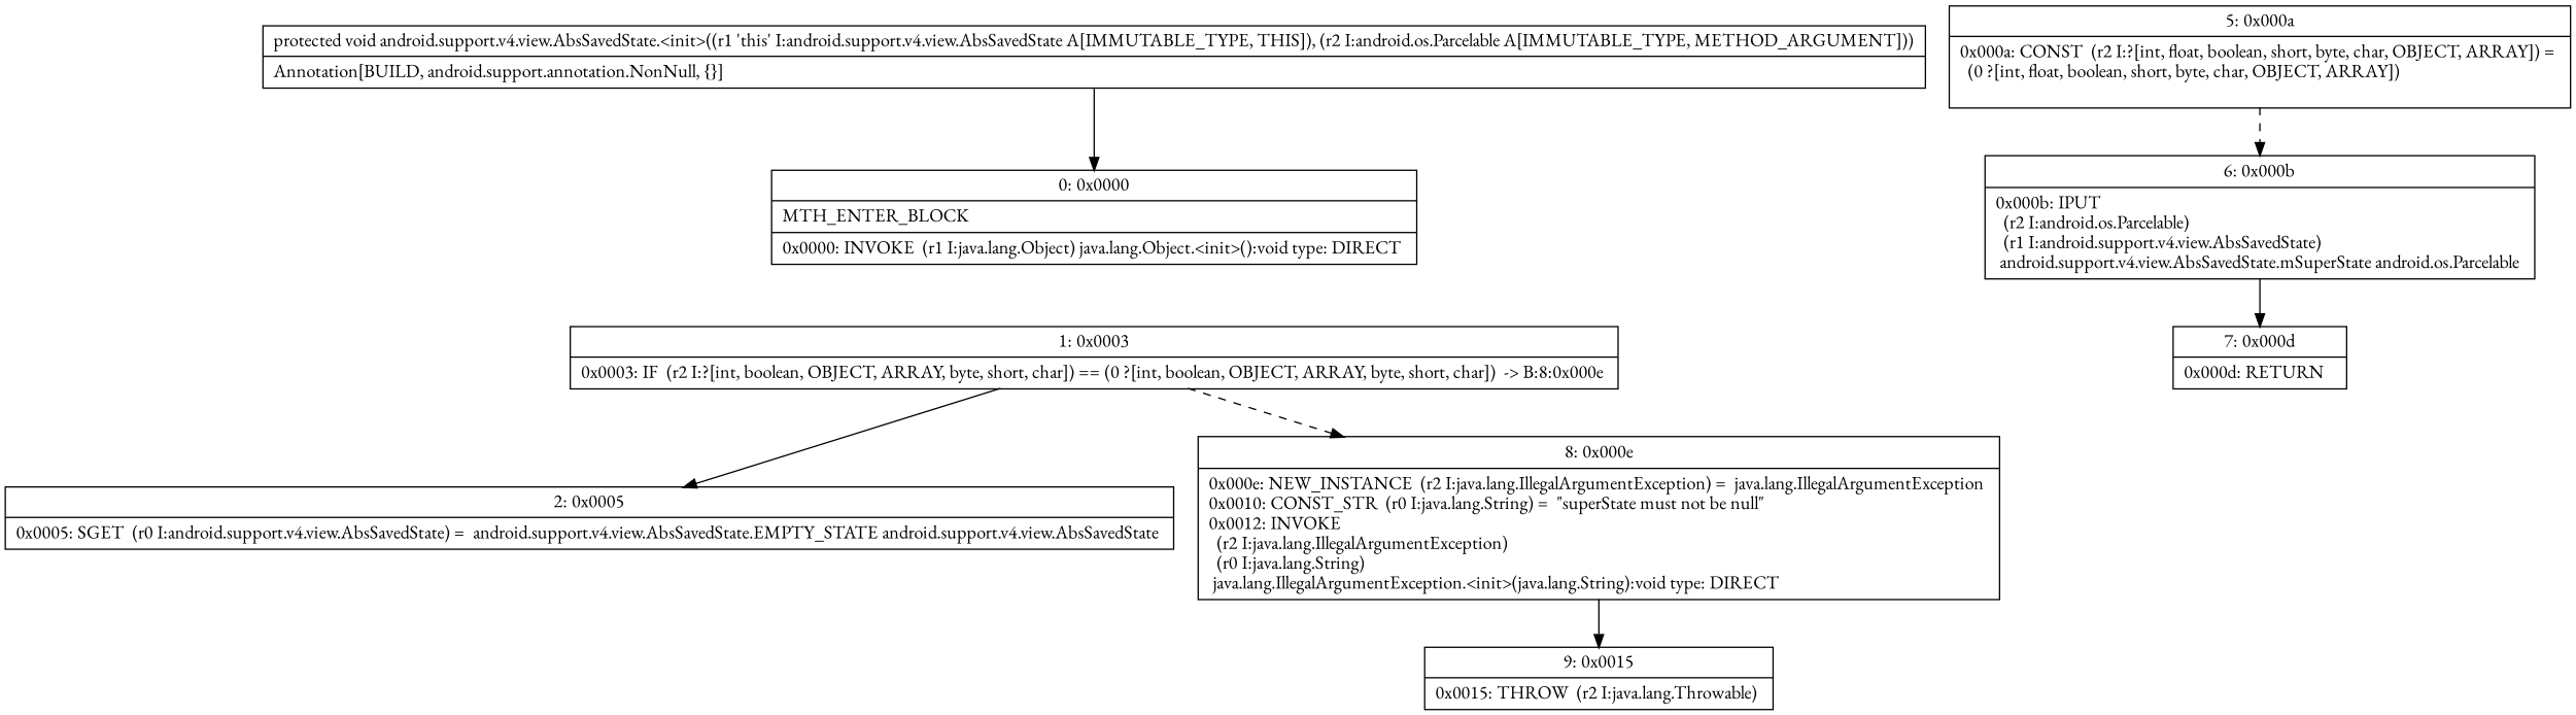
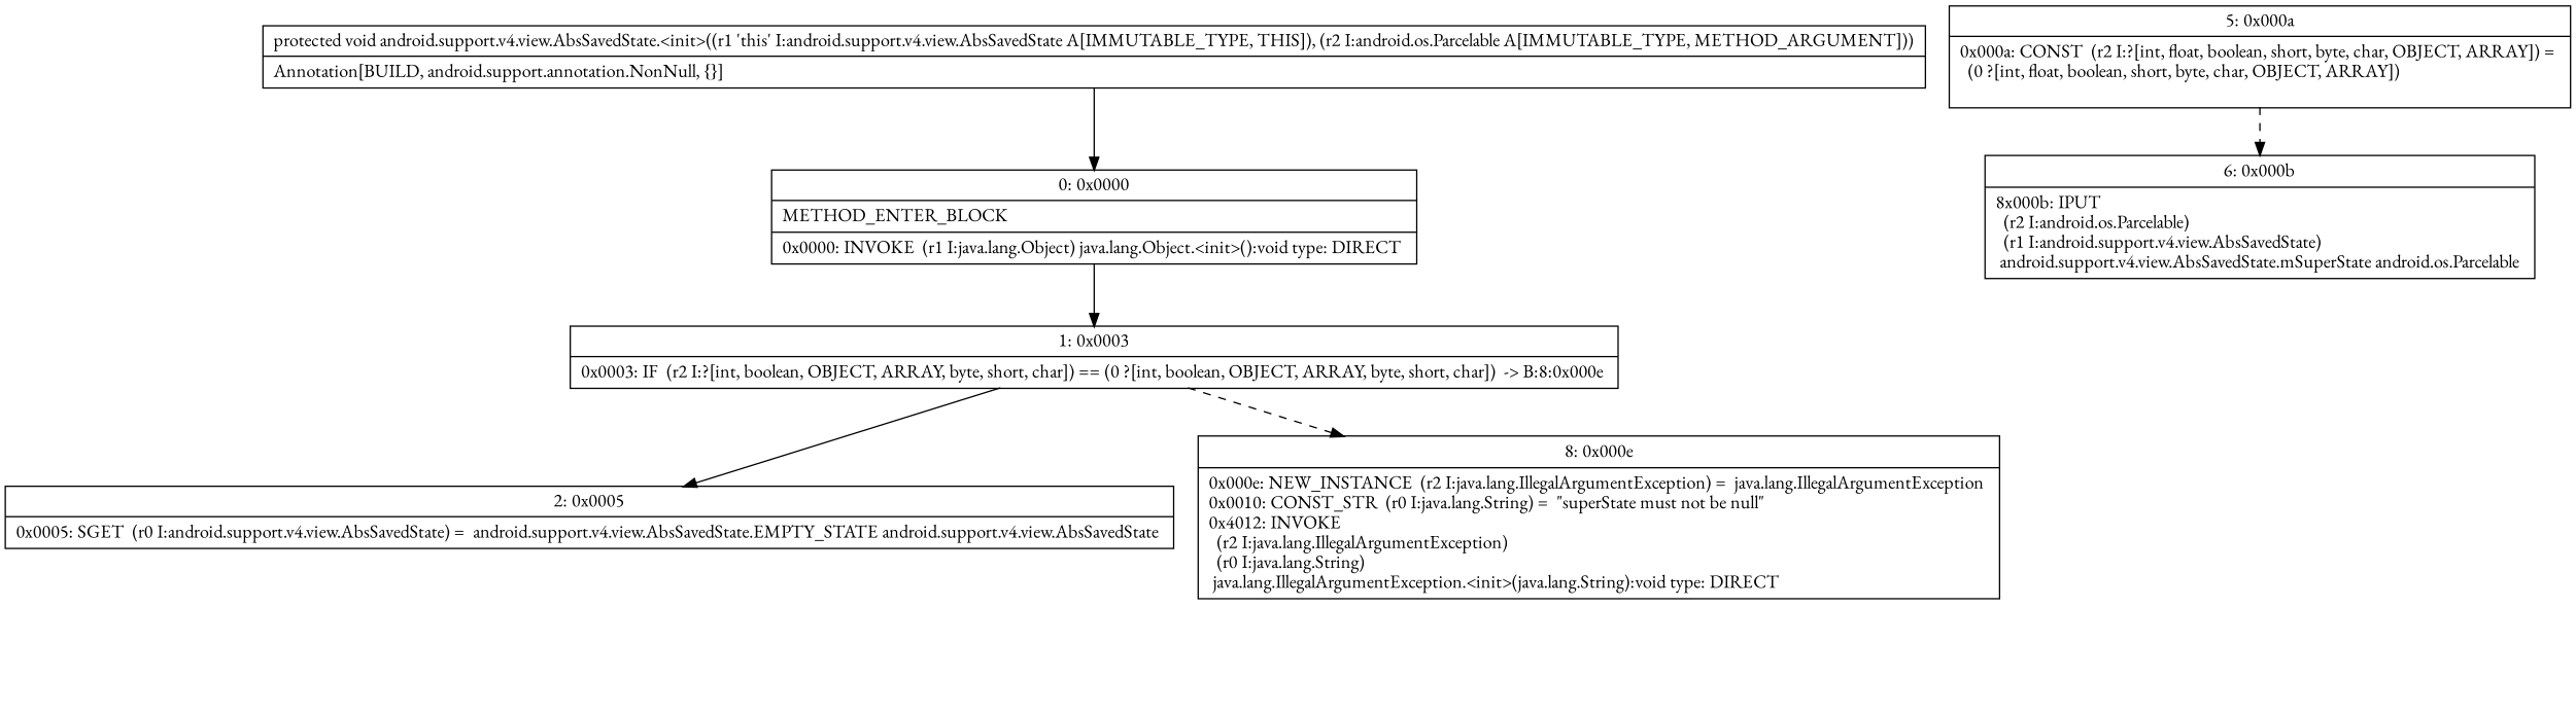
  digraph {
    fontname="EB Garamond"
    node [fontname="EB Garamond" shape=record]
    edge [fontname="EB Garamond"]
-   n1 [label="{0\:\ 0x0000|MTH_ENTER_BLOCK\l|0x0000: INVOKE  (r1 I:java.lang.Object) java.lang.Object.\<init\>():void type: DIRECT \l}"]
+   n1 [label="{0\:\ 0x0000|METHOD_ENTER_BLOCK\l|0x0000: INVOKE  (r1 I:java.lang.Object) java.lang.Object.\<init\>():void type: DIRECT \l}"]
    n2 [label="{1\:\ 0x0003|0x0003: IF  (r2 I:?[int, boolean, OBJECT, ARRAY, byte, short, char]) == (0 ?[int, boolean, OBJECT, ARRAY, byte, short, char])  \-\> B:8:0x000e \l}"]
    n3 [label="{2\:\ 0x0005|0x0005: SGET  (r0 I:android.support.v4.view.AbsSavedState) =  android.support.v4.view.AbsSavedState.EMPTY_STATE android.support.v4.view.AbsSavedState \l}"]
-   n4 [label="{8\:\ 0x000e|0x000e: NEW_INSTANCE  (r2 I:java.lang.IllegalArgumentException) =  java.lang.IllegalArgumentException \l0x0010: CONST_STR  (r0 I:java.lang.String) =  \"superState must not be null\" \l0x0012: INVOKE  \l  (r2 I:java.lang.IllegalArgumentException)\l  (r0 I:java.lang.String)\l java.lang.IllegalArgumentException.\<init\>(java.lang.String):void type: DIRECT \l}"]
-   n5 [label="{9\:\ 0x0015|0x0015: THROW  (r2 I:java.lang.Throwable) \l}"]
+   n4 [label="{8\:\ 0x000e|0x000e: NEW_INSTANCE  (r2 I:java.lang.IllegalArgumentException) =  java.lang.IllegalArgumentException \l0x0010: CONST_STR  (r0 I:java.lang.String) =  \"superState must not be null\" \l0x4012: INVOKE  \l  (r2 I:java.lang.IllegalArgumentException)\l  (r0 I:java.lang.String)\l java.lang.IllegalArgumentException.\<init\>(java.lang.String):void type: DIRECT \l}"]
    n6 [label="{5\:\ 0x000a|0x000a: CONST  (r2 I:?[int, float, boolean, short, byte, char, OBJECT, ARRAY]) = \l  (0 ?[int, float, boolean, short, byte, char, OBJECT, ARRAY])\l \l}"]
-   n7 [label="{6\:\ 0x000b|0x000b: IPUT  \l  (r2 I:android.os.Parcelable)\l  (r1 I:android.support.v4.view.AbsSavedState)\l android.support.v4.view.AbsSavedState.mSuperState android.os.Parcelable \l}"]
-   n8 [label="{7\:\ 0x000d|0x000d: RETURN   \l}"]
+   n7 [label="{6\:\ 0x000b|8x000b: IPUT  \l  (r2 I:android.os.Parcelable)\l  (r1 I:android.support.v4.view.AbsSavedState)\l android.support.v4.view.AbsSavedState.mSuperState android.os.Parcelable \l}"]
    n9 [label="{protected void android.support.v4.view.AbsSavedState.\<init\>((r1 'this' I:android.support.v4.view.AbsSavedState A[IMMUTABLE_TYPE, THIS]), (r2 I:android.os.Parcelable A[IMMUTABLE_TYPE, METHOD_ARGUMENT]))  | Annotation[BUILD, android.support.annotation.NonNull, \{\}]\l}"]
+   n1 -> n2
    n2 -> n3 [style=solid]
    n2 -> n4 [style=dashed]
-   n4 -> n5
    n6 -> n7 [style=dashed]
-   n7 -> n8
    n9 -> n1
  }
